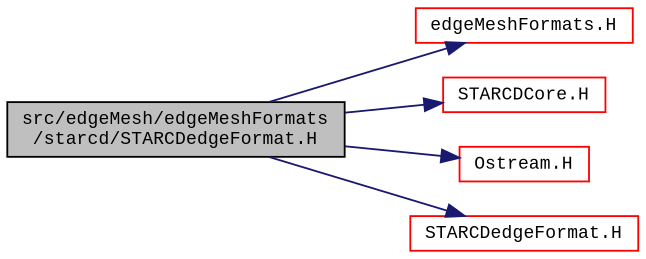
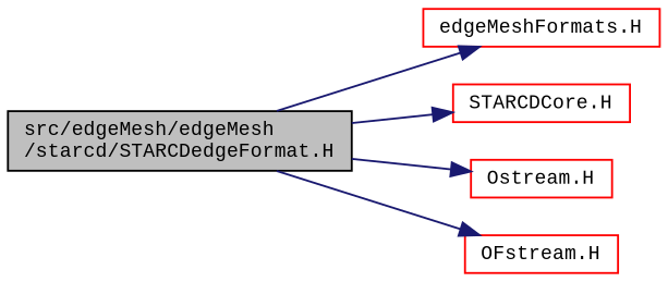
  digraph {
    fontname="Liberation Mono"
    rankdir=LR
    node [color=red fontname="Liberation Mono" fontsize=10 shape=record]
    edge [color=midnightblue fontname="Liberation Mono" fontsize=10 labelfontname=FreeSans labelfontsize=10 style=solid]
-   n1 [color=black fillcolor=grey75 fontcolor=black height=0.2 label="src/edgeMesh/edgeMeshFormats\l/starcd/STARCDedgeFormat.H" style=filled width=0.4]
+   n1 [color=black fillcolor=grey75 fontcolor=black height=0.2 label="src/edgeMesh/edgeMesh\l/starcd/STARCDedgeFormat.H" style=filled width=0.4]
    n2 [height=0.2 label="edgeMeshFormats.H" width=0.4]
    n3 [height=0.2 label="STARCDCore.H" width=0.4]
    n4 [height=0.2 label="Ostream.H" width=0.4]
-   n5 [height=0.2 label="STARCDedgeFormat.H" width=0.4]
+   n5 [height=0.2 label="OFstream.H" width=0.4]
    n1 -> n2
    n1 -> n3
    n1 -> n4
    n1 -> n5
  }
